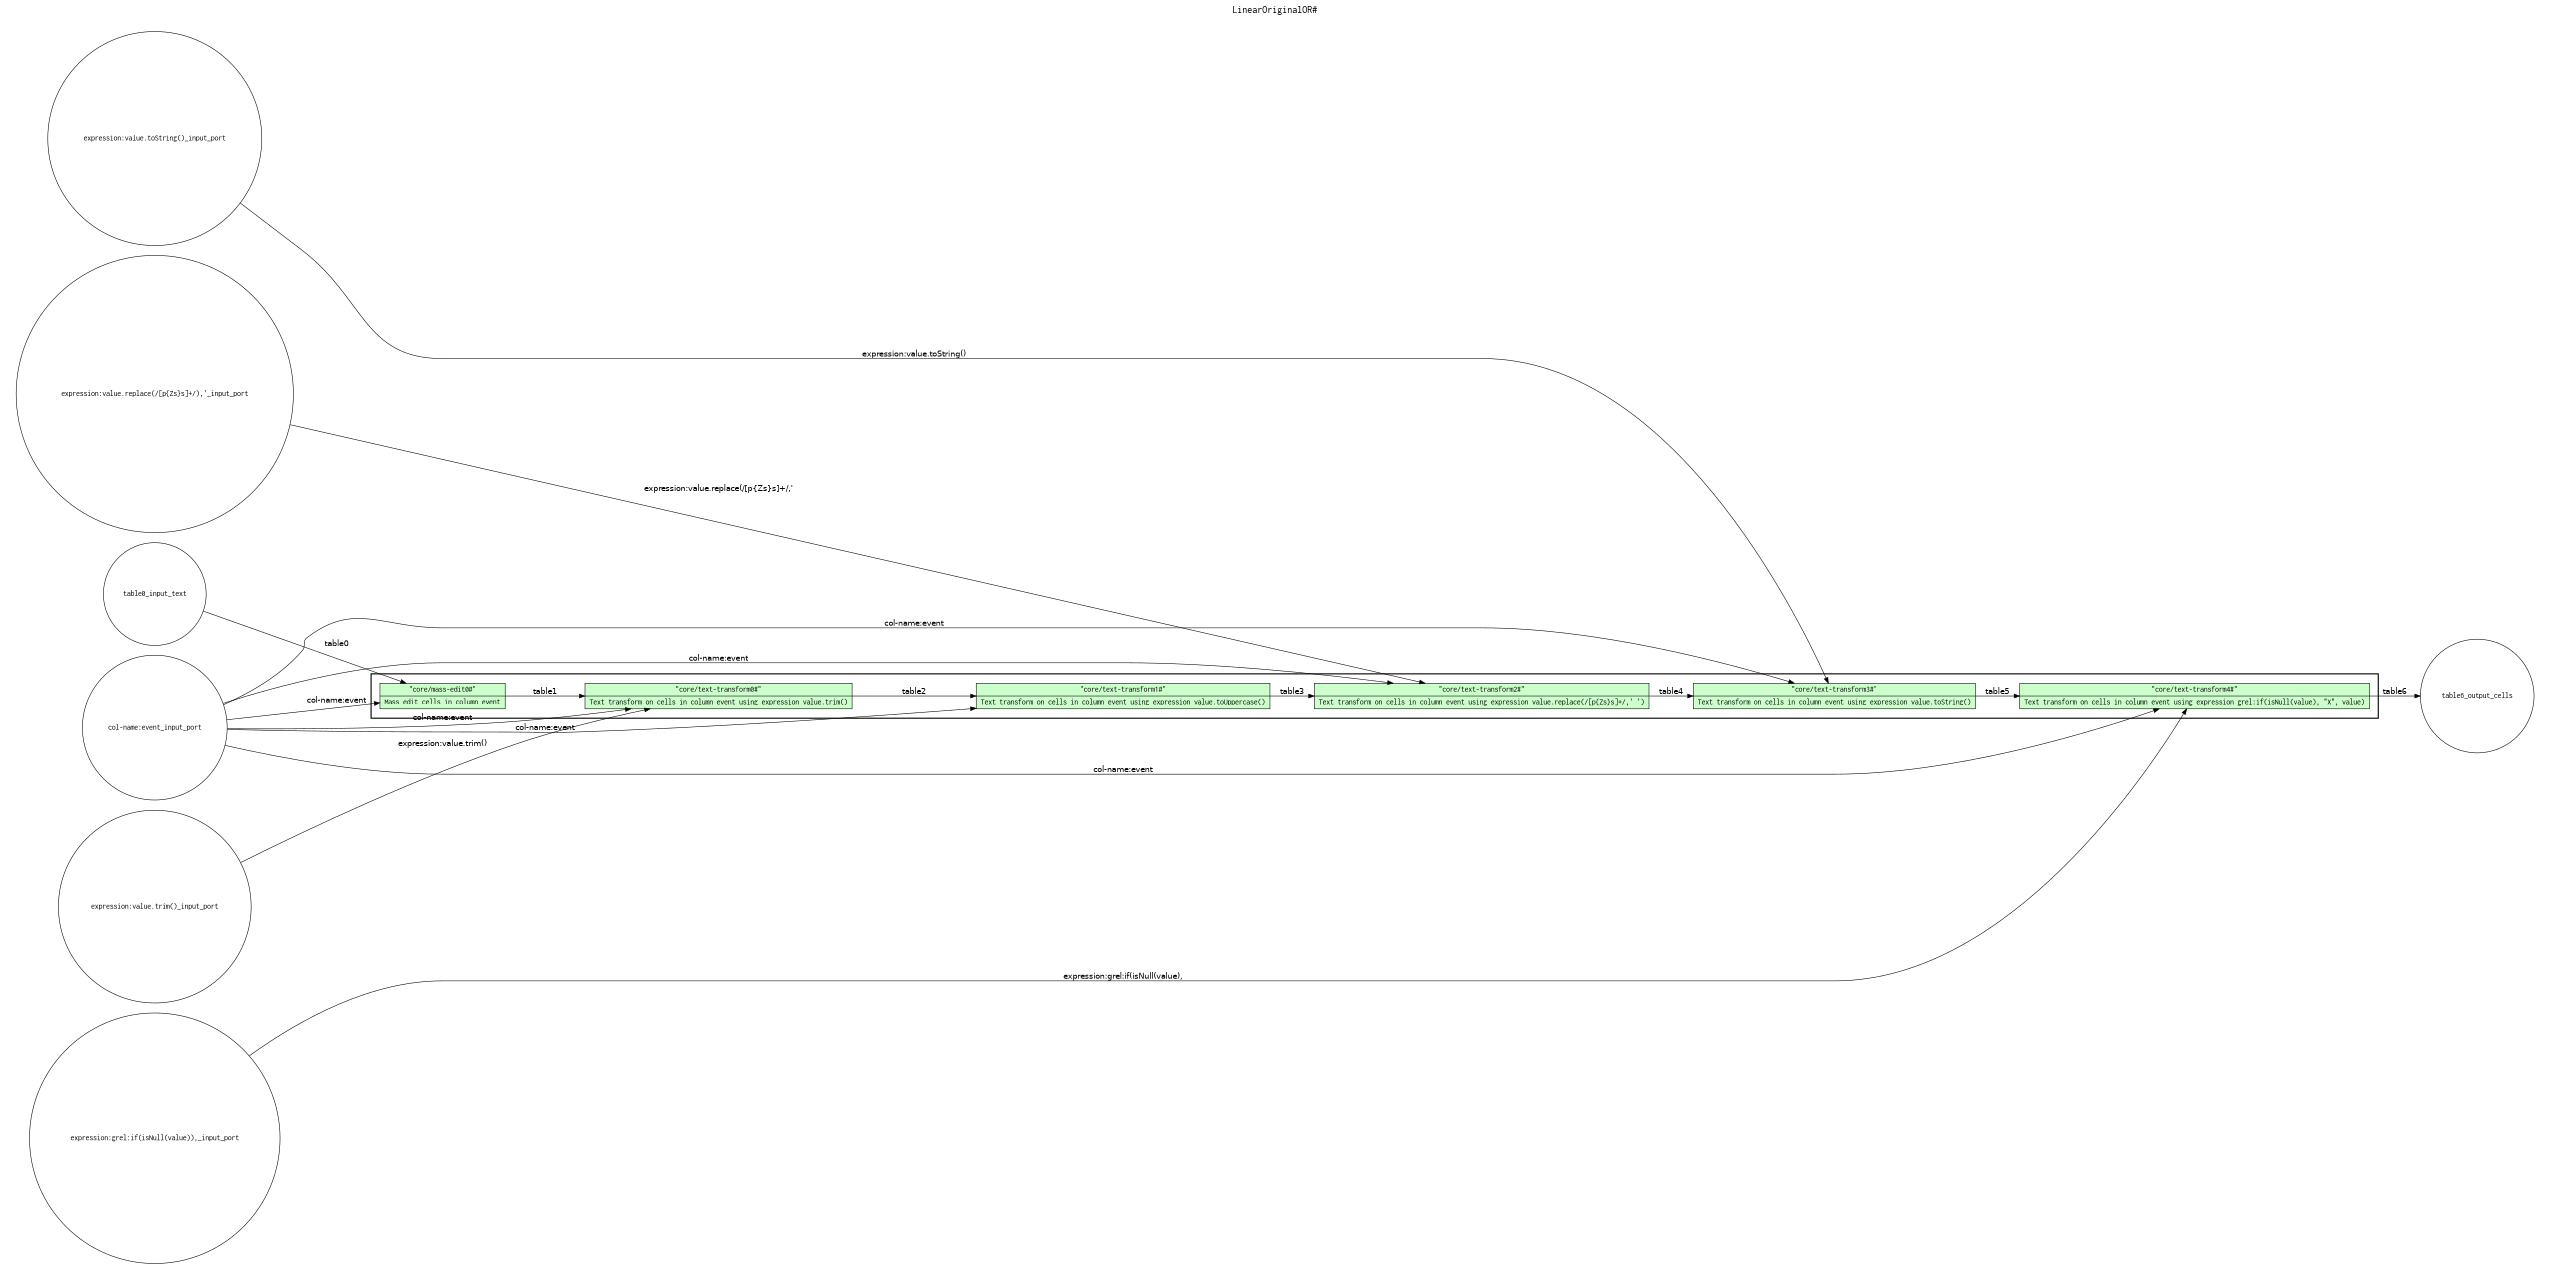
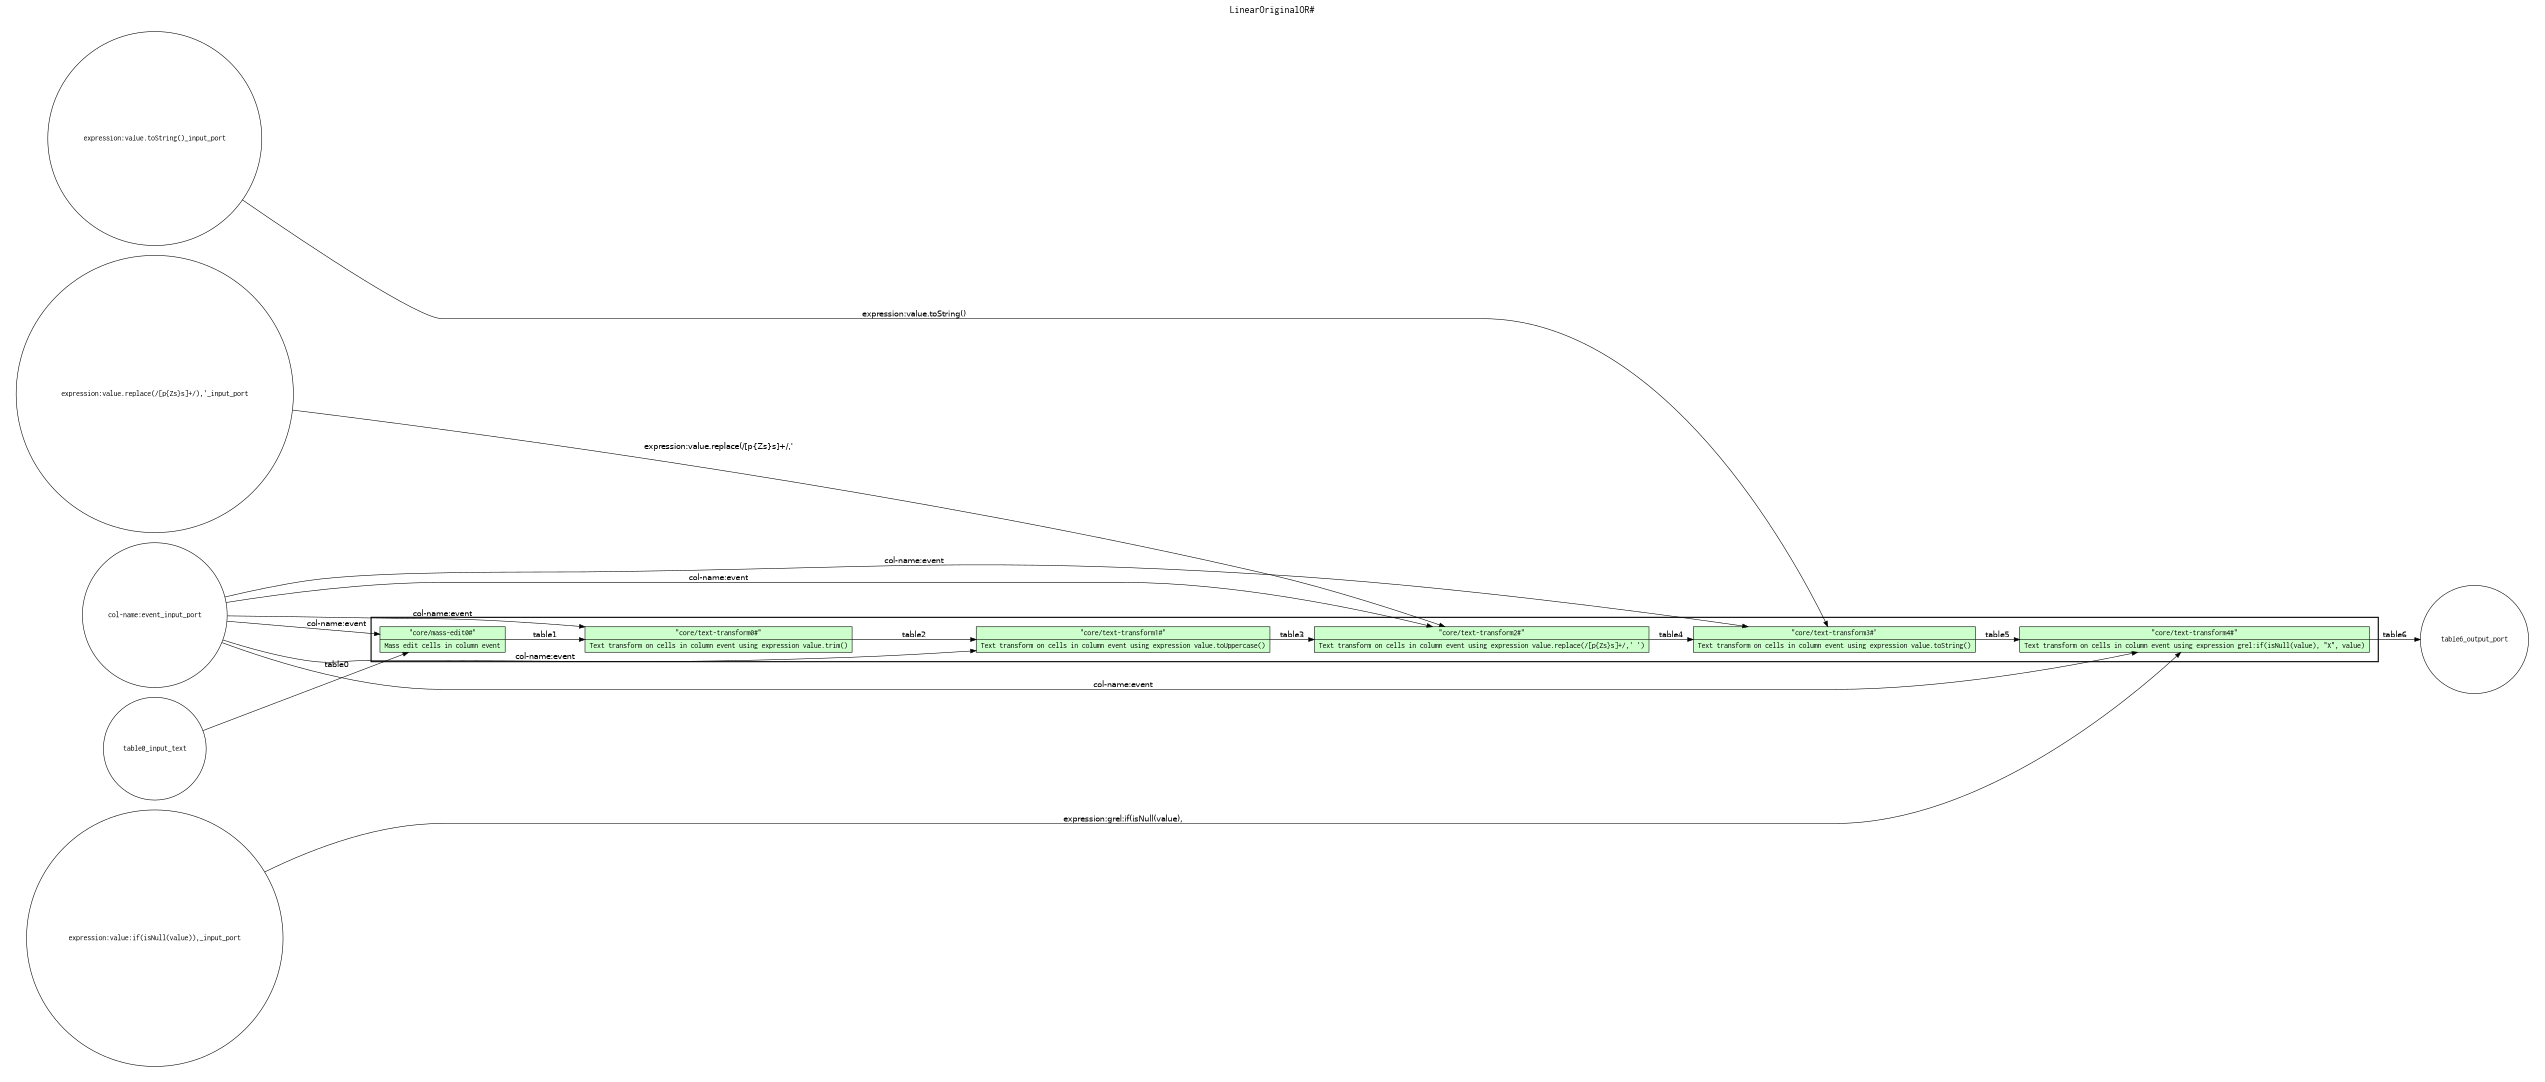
  digraph {
    fontname=Courier
    fontsize=18
    label="LinearOriginalOR#"
    labelloc=t
    rankdir=LR
    node [fillcolor="#FFFFFF" fontname=Courier peripheries=1 shape=circle style=filled]
    edge [fontname=Helvetica]
    n1 [fillcolor="#CCFFCC" label="{{<f0> \"core/mass-edit0#\" |<f1> Mass edit cells in column event}}" rankdir=LR shape=record]
    n2 [fillcolor="#CCFFCC" label="{{<f0> \"core/text-transform0#\" |<f1> Text transform on cells in column event using expression value.trim()}}" rankdir=LR shape=record]
    n3 [fillcolor="#CCFFCC" label="{{<f0> \"core/text-transform1#\" |<f1> Text transform on cells in column event using expression value.toUppercase()}}" rankdir=LR shape=record]
    n4 [fillcolor="#CCFFCC" label="{{<f0> \"core/text-transform2#\" |<f1> Text transform on cells in column event using expression value.replace(/[\p\{Zs\}\s]+/,' ')}}" rankdir=LR shape=record]
    n5 [fillcolor="#CCFFCC" label="{{<f0> \"core/text-transform3#\" |<f1> Text transform on cells in column event using expression value.toString()}}" rankdir=LR shape=record]
    n6 [fillcolor="#CCFFCC" label="{{<f0> \"core/text-transform4#\" |<f1> Text transform on cells in column event using expression grel\:if(isNull(value), \"X\", value)}}" rankdir=LR shape=record]
    "col-name:event_input_port" [width=0.2]
    "expression:value.toString()_input_port" [width=0.2]
-   "expression:grel:if(isNull(value)),_input_port" [width=0.2]
+   "expression:grel:if(isNull(value)),_input_port" [width=0.2 label="expression:value:if(isNull(value)),_input_port"]
    "expression:value.replace(/[\p{Zs}\s]+/),'_input_port" [width=0.2]
-   "expression:value.trim()_input_port" [width=0.2]
    n12 [label=table0_input_text width=0.2]
-   table6_output_port [width=0.2 label=table6_output_cells]
+   table6_output_port [width=0.2]
    subgraph cluster_1 {
      color=black
      label=""
      penwidth=2
      subgraph cluster_2 {
        color=white
        label=""
        penwidth=2
        n1
        n2
        n3
        n4
        n5
        n6
      }
    }
    subgraph cluster_3 {
      color=white
      label=""
      subgraph cluster_4 {
        color=white
        label=""
        "col-name:event_input_port"
        "expression:value.toString()_input_port"
        "expression:grel:if(isNull(value)),_input_port"
        "expression:value.replace(/[\p{Zs}\s]+/),'_input_port"
-       "expression:value.trim()_input_port"
        n12
      }
    }
    subgraph cluster_5 {
      color=white
      label=""
      subgraph cluster_6 {
        color=white
        label=""
        table6_output_port
      }
    }
    n1 -> n2 [label=table1]
    n2 -> n3 [label=table2]
    n3 -> n4 [label=table3]
    n4 -> n5 [label=table4]
    n5 -> n6 [label=table5]
    n6 -> table6_output_port [label=table6]
    "col-name:event_input_port" -> n1 [label="col-name:event"]
    "col-name:event_input_port" -> n2 [label="col-name:event"]
    "col-name:event_input_port" -> n3 [label="col-name:event"]
    "col-name:event_input_port" -> n4 [label="col-name:event"]
    "col-name:event_input_port" -> n5 [label="col-name:event"]
    "col-name:event_input_port" -> n6 [label="col-name:event"]
    "expression:value.toString()_input_port" -> n5 [label="expression:value.toString()"]
    "expression:grel:if(isNull(value)),_input_port" -> n6 [label="expression:grel:if(isNull(value),"]
    "expression:value.replace(/[\p{Zs}\s]+/),'_input_port" -> n4 [label="expression:value.replace(/[\p{Zs}\s]+/,'"]
-   "expression:value.trim()_input_port" -> n2 [label="expression:value.trim()"]
    n12 -> n1 [label=table0]
  }
